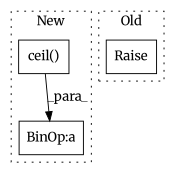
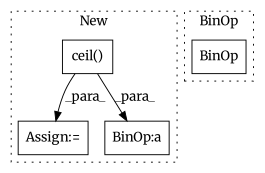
  digraph {
    fontname=Merriweather
    node [fontname=Merriweather l=3 shape=box]
    edge [fontname=Merriweather]
    n1 [a=75 l="10,1" label="ceil()" s="18569,18608"]
+   n2 [a=68 label="Assign:=" s=18551]
    n3 [a=82 label="BinOp:a" s=18589]
-   n4 [a=91 l=6 label=Raise s=18533]
+   n4 [a=91 l=6 label=BinOp s=18533]
    subgraph cluster_1 {
      label=New
      style=dotted
      n1
+     n2
      n3
    }
    subgraph cluster_2 {
-     label=Old
+     label=BinOp
      style=dotted
      n4
    }
+   n1 -> n2 [label=_para_]
    n1 -> n3 [label=_para_]
  }
